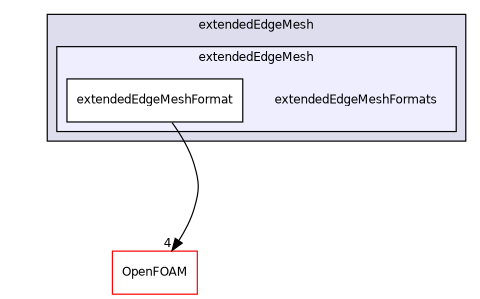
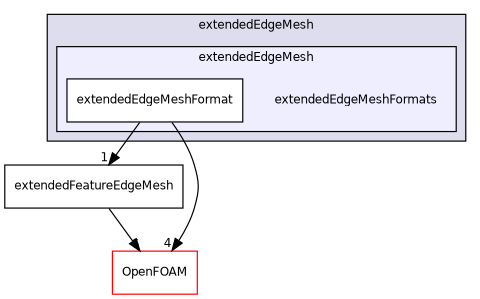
  digraph {
    compound=true
    node [fontname=Helvetica fontsize=10 shape=box]
    edge [labeldistance=1.5 labelfontname=Helvetica labelfontsize=10]
    n1 [label=extendedEdgeMeshFormats shape=plaintext]
    n2 [color=black fillcolor=white label=extendedEdgeMeshFormat style=filled]
+   n3 [label=extendedFeatureEdgeMesh]
    n4 [color=red label=OpenFOAM]
    subgraph cluster_1 {
      bgcolor="#ddddee"
      fontname=Helvetica
      fontsize=10
      label=extendedEdgeMesh
      pencolor=black
      subgraph cluster_2 {
        bgcolor="#eeeeff"
        fontname=Helvetica
        fontsize=10
        pencolor=black
        n1
        n2
      }
    }
+   n2 -> n3 [headlabel=1]
    n2 -> n4 [headlabel=4]
+   n3 -> n4 [headlabel=6]
  }
